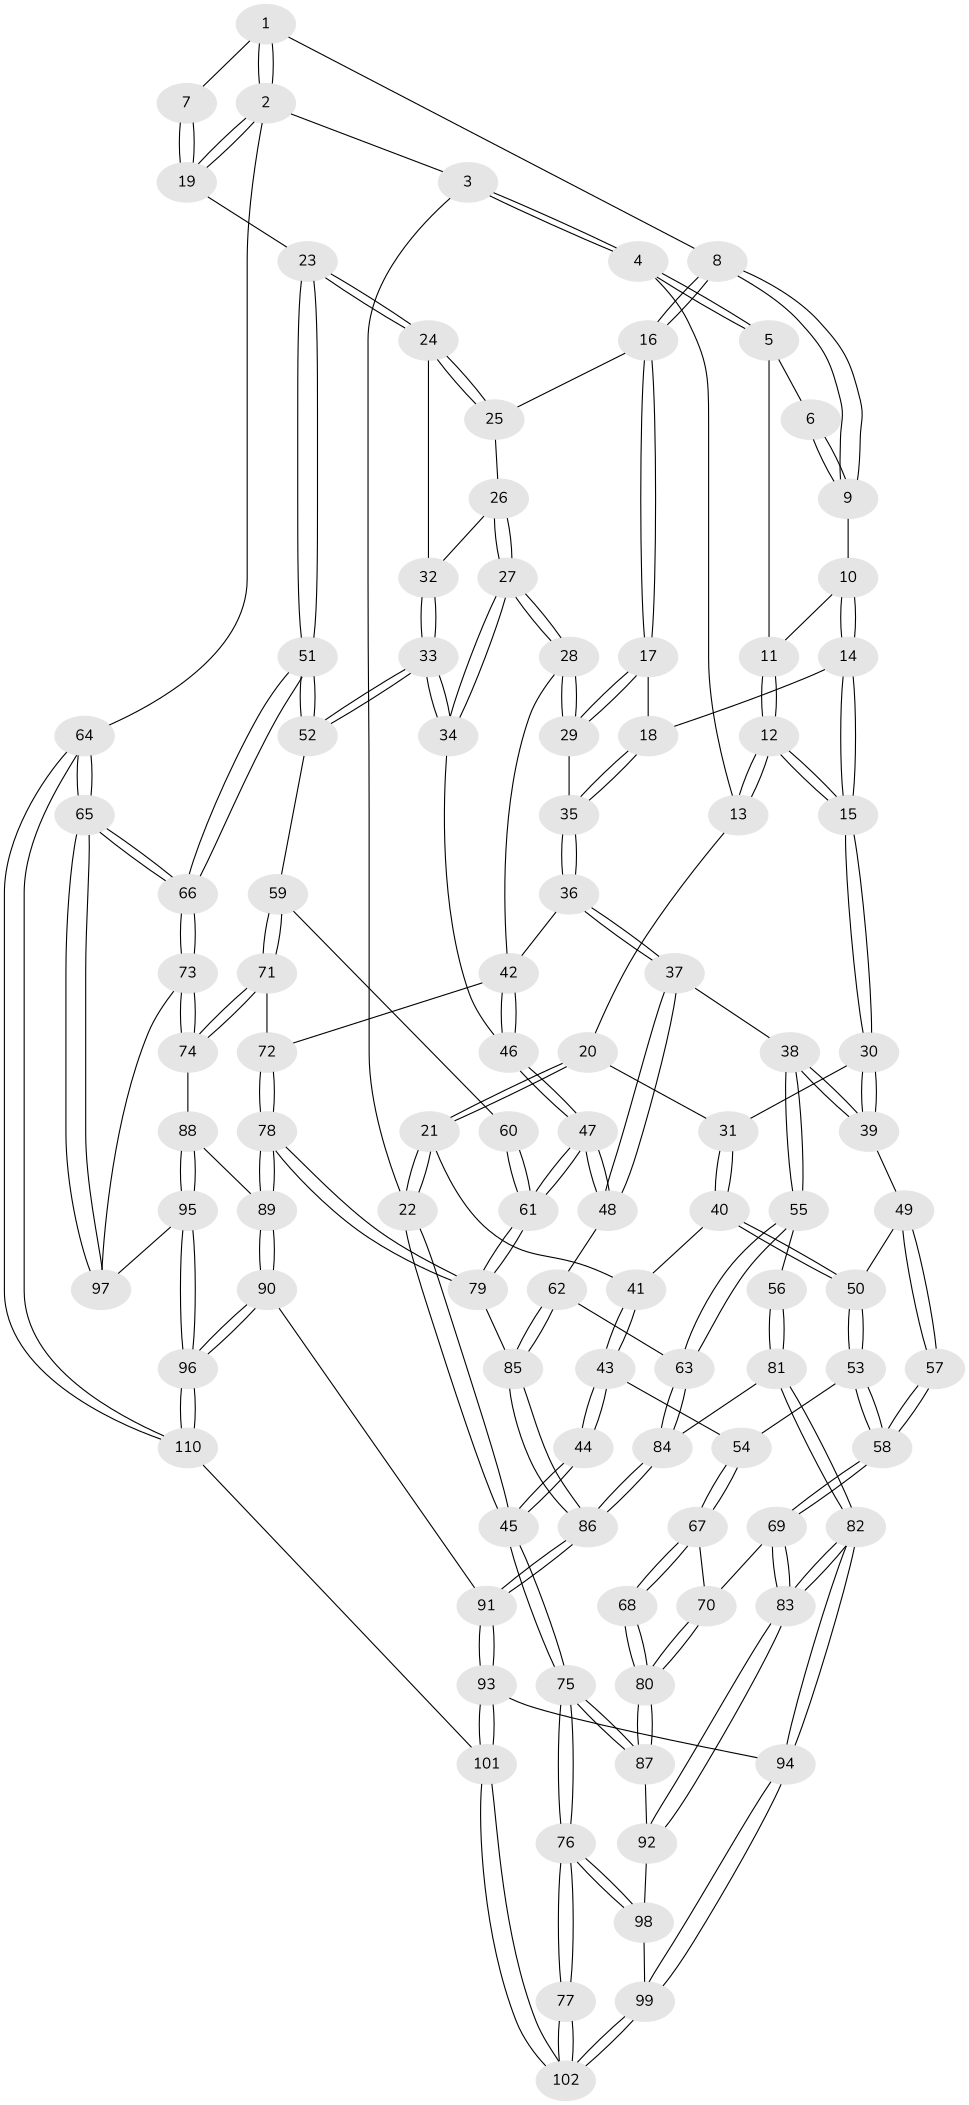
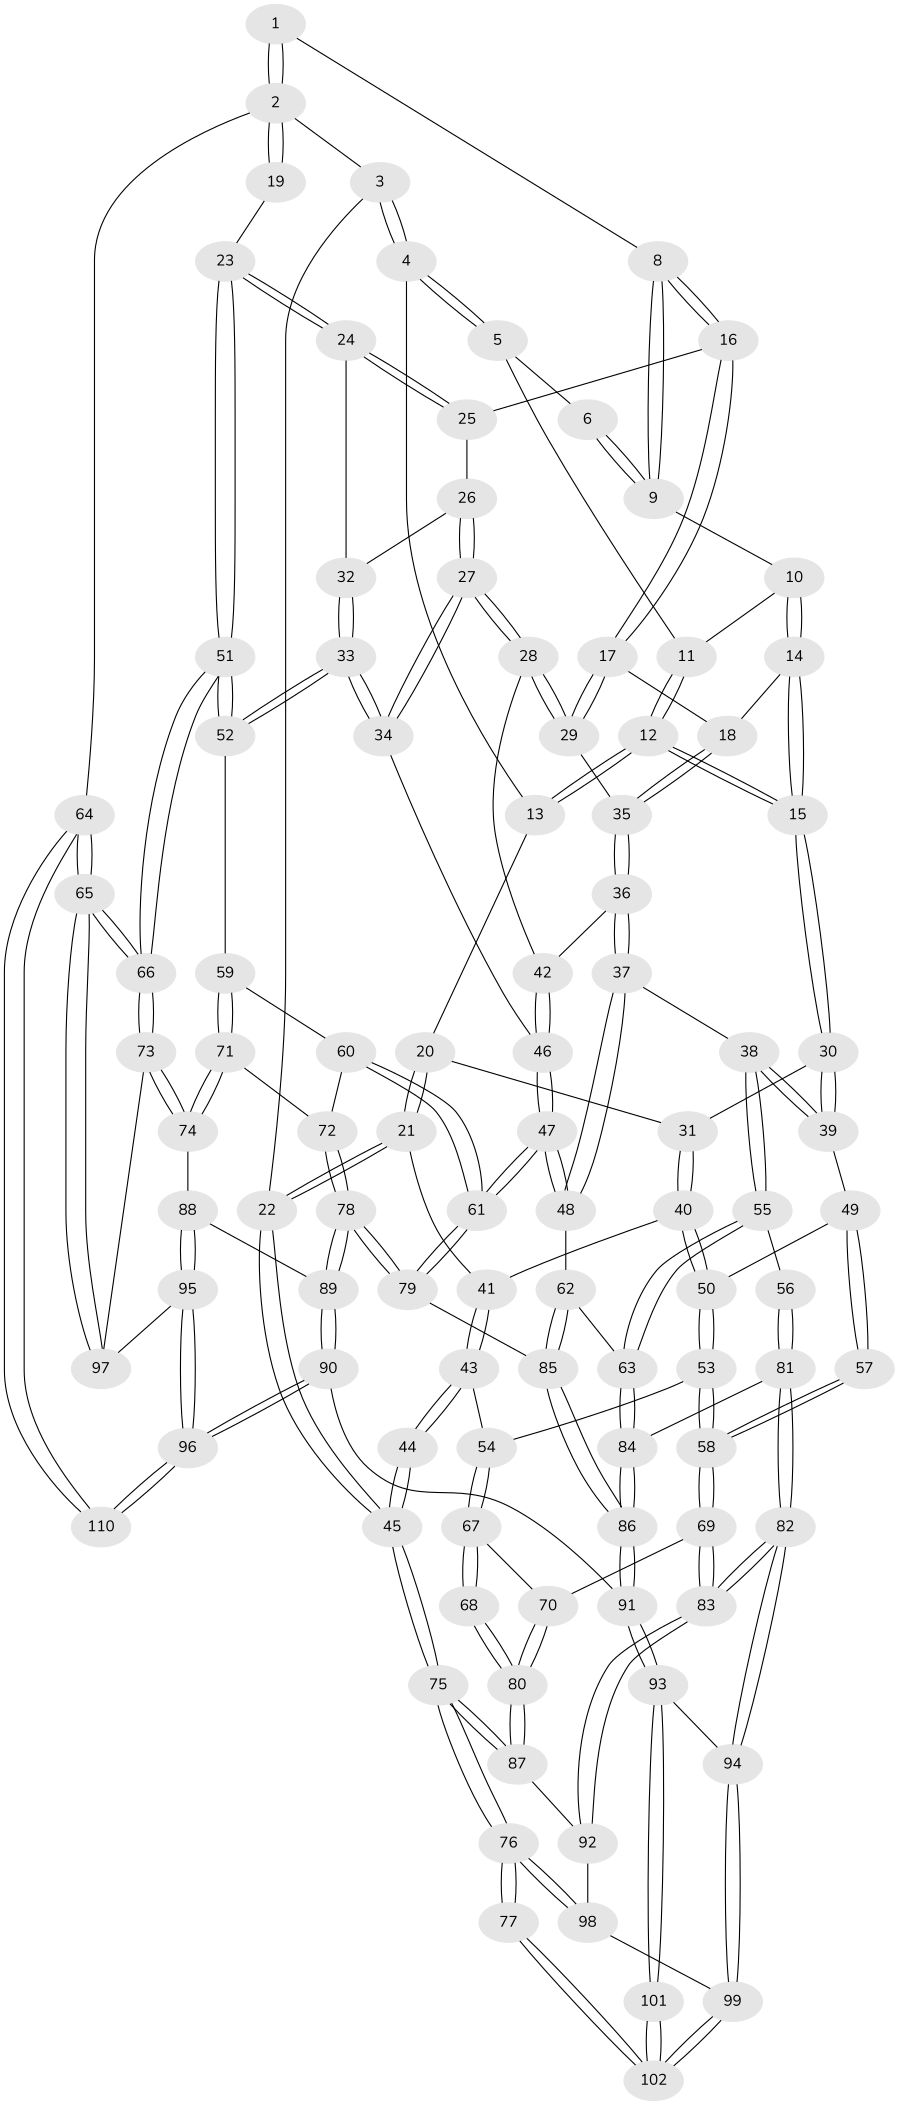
  graph {
    fontname=Nunito
    node [color=gray90 fontname=Nunito style=filled]
    edge [fontname=Nunito]
    1
    2
-   7
    8
    3
    19
    64
    4
    22
    23
    65
    n12 [label=110]
    5
    13
    45
    77
    102
    6
    11
    20
    9
    12
    10
    16
    17
    25
    14
    15
    18
    30
    21
    31
    35
    39
    29
    26
    36
    24
    51
    41
    40
    43
    75
    32
    52
    66
    33
    27
    28
    34
    42
    46
    49
    50
    59
    47
    37
    38
    48
    55
    62
    56
    63
    57
    53
    44
    54
    67
    68
    80
    76
    87
    61
    79
    85
    58
    73
    60
    71
    69
    70
    81
    84
    82
    83
    72
    74
    78
    86
    97
    101
    92
    88
    89
    95
    98
    99
    90
    94
    91
    93
    96
    1 -- 2
    1 -- 2
-   1 -- 7
    1 -- 8
    2 -- 3
    2 -- 19
    2 -- 19
    2 -- 64
-   7 -- 19
-   7 -- 19
    8 -- 9
    8 -- 9
    8 -- 16
    8 -- 16
    3 -- 4
    3 -- 4
    3 -- 22
    19 -- 23
    64 -- 65
    64 -- 65
    64 -- n12
    64 -- n12
    4 -- 5
    4 -- 5
    4 -- 13
    22 -- 45
    22 -- 45
    23 -- 24
    23 -- 24
    23 -- 51
    23 -- 51
    65 -- 66
    65 -- 66
    65 -- 97
    65 -- 97
-   n12 -- 101
    5 -- 6
    5 -- 11
    13 -- 20
    45 -- 75
    45 -- 75
    77 -- 102
    77 -- 102
    6 -- 9
    6 -- 9
    11 -- 12
    11 -- 12
    20 -- 21
    20 -- 21
    20 -- 31
    9 -- 10
    12 -- 13
    12 -- 13
    12 -- 15
    12 -- 15
    10 -- 11
    10 -- 14
    10 -- 14
    16 -- 17
    16 -- 17
    16 -- 25
    17 -- 18
    17 -- 29
    17 -- 29
    25 -- 26
    14 -- 15
    14 -- 15
    14 -- 18
    15 -- 30
    15 -- 30
    18 -- 35
    18 -- 35
    30 -- 31
    30 -- 39
    30 -- 39
    21 -- 22
    21 -- 22
    21 -- 41
    31 -- 40
    31 -- 40
    35 -- 36
    35 -- 36
    39 -- 49
    29 -- 35
    26 -- 32
    26 -- 27
    26 -- 27
    36 -- 42
    36 -- 37
    36 -- 37
    24 -- 25
    24 -- 25
    24 -- 32
    51 -- 52
    51 -- 52
    51 -- 66
    51 -- 66
    41 -- 43
    41 -- 43
    40 -- 41
    40 -- 50
    40 -- 50
    43 -- 44
    43 -- 44
    43 -- 54
    75 -- 76
    75 -- 76
    75 -- 87
    75 -- 87
    32 -- 33
    32 -- 33
    52 -- 59
    66 -- 73
    66 -- 73
    33 -- 52
    33 -- 52
    33 -- 34
    33 -- 34
    27 -- 28
    27 -- 28
    27 -- 34
    27 -- 34
    28 -- 29
    28 -- 29
    28 -- 42
    34 -- 46
    42 -- 46
    42 -- 46
    46 -- 47
    46 -- 47
    49 -- 50
    49 -- 57
    49 -- 57
    50 -- 53
    50 -- 53
    59 -- 60
    59 -- 71
    59 -- 71
    47 -- 48
    47 -- 48
    47 -- 61
    47 -- 61
    37 -- 38
    37 -- 48
    37 -- 48
    38 -- 39
    38 -- 39
    38 -- 55
    38 -- 55
    48 -- 62
    55 -- 56
    55 -- 63
    55 -- 63
    62 -- 63
    62 -- 85
    62 -- 85
    56 -- 81
    56 -- 81
    63 -- 84
    63 -- 84
    57 -- 58
    57 -- 58
    53 -- 54
    53 -- 58
    53 -- 58
    44 -- 45
    44 -- 45
    54 -- 67
    54 -- 67
    67 -- 68
    67 -- 68
    67 -- 70
    68 -- 80
    68 -- 80
    80 -- 87
    80 -- 87
    76 -- 77
    76 -- 77
    76 -- 98
    76 -- 98
    87 -- 92
    61 -- 79
    61 -- 79
    79 -- 85
    85 -- 86
    85 -- 86
    58 -- 69
    58 -- 69
    73 -- 74
    73 -- 74
    73 -- 97
    60 -- 61
    60 -- 61
-   42 -- 72
+   60 -- 72
    71 -- 72
    71 -- 74
    71 -- 74
    69 -- 70
    69 -- 83
    69 -- 83
    70 -- 80
    70 -- 80
    81 -- 84
    81 -- 82
    81 -- 82
    84 -- 86
    84 -- 86
    82 -- 83
    82 -- 83
    82 -- 94
    82 -- 94
    83 -- 92
    83 -- 92
    72 -- 78
    72 -- 78
    74 -- 88
    78 -- 79
    78 -- 79
    78 -- 89
    78 -- 89
    86 -- 91
    86 -- 91
    101 -- 102
    101 -- 102
    92 -- 98
    88 -- 89
    88 -- 95
    88 -- 95
    89 -- 90
    89 -- 90
    95 -- 97
    95 -- 96
    95 -- 96
    98 -- 99
    99 -- 102
    99 -- 102
    90 -- 91
    90 -- 96
    90 -- 96
    94 -- 99
    94 -- 99
    91 -- 93
    91 -- 93
    93 -- 101
    93 -- 101
    93 -- 94
    96 -- n12
    96 -- n12
  }
